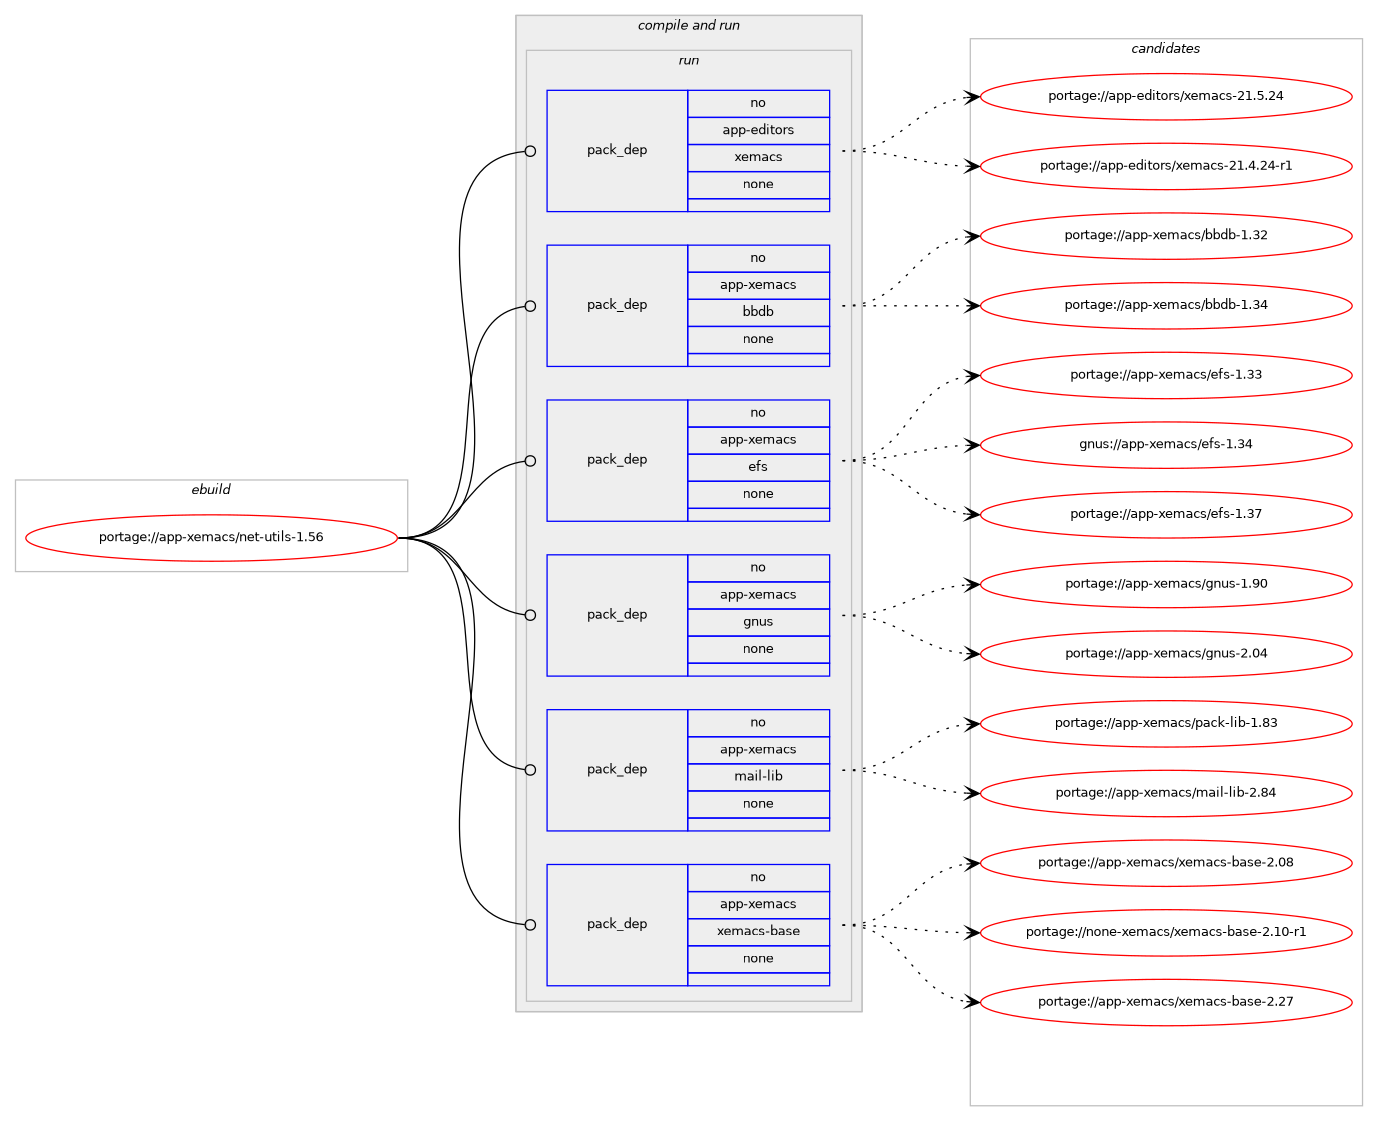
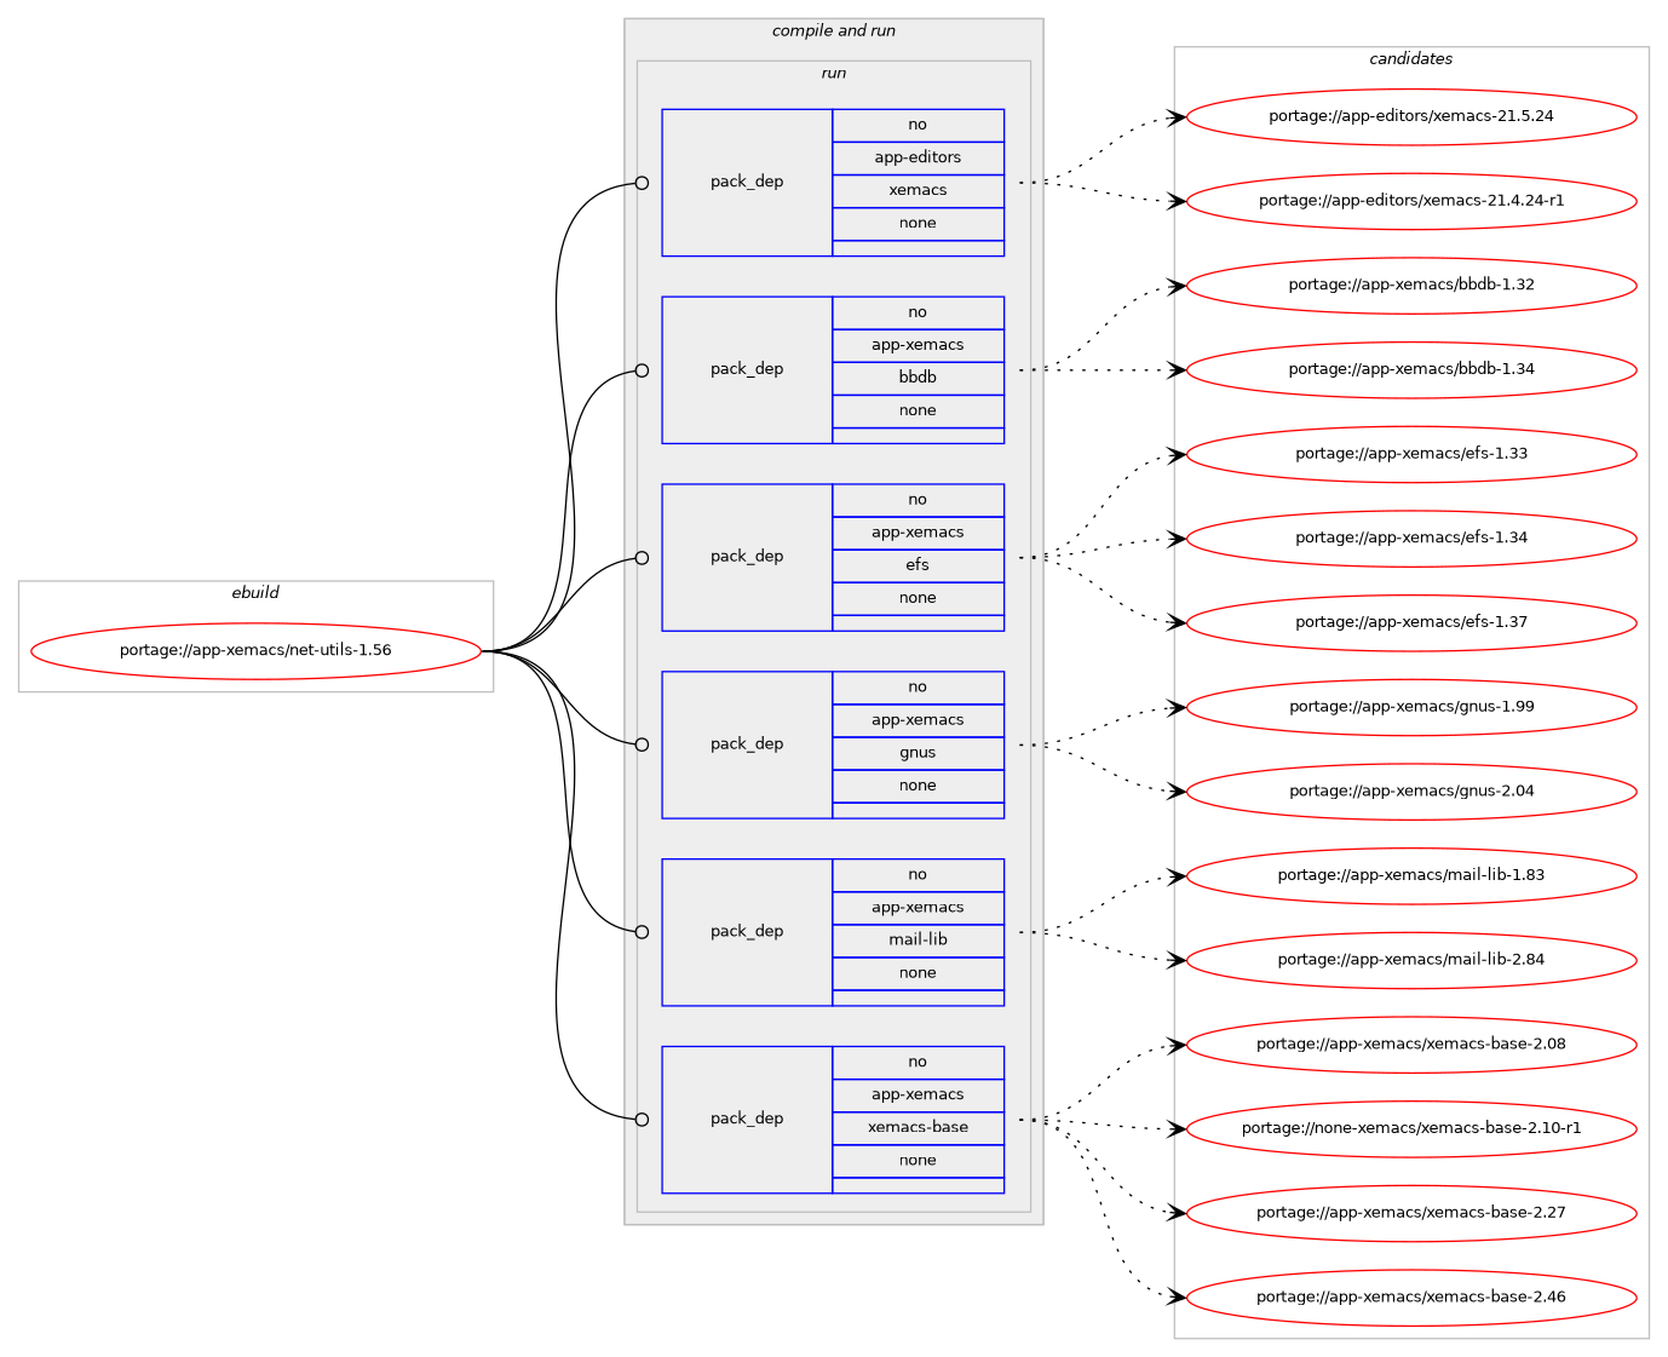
  digraph {
    compound=true
    concentrate=true
    fontname=Helvetica
    fontsize=10
    newrank=true
    rankdir=LR
    ranksep=1.5
    node [color=red fontname=Helvetica fontsize=10]
    edge [arrowhead=vee headport=w style=dotted tailport=e weight=100]
    n1 [label="portage://app-xemacs/net-utils-1.56" width=4]
    n2 [color=blue label=<<TABLE BORDER="0" CELLBORDER="1" CELLSPACING="0" CELLPADDING="4" WIDTH="220"><TR><TD ROWSPAN="6" CELLPADDING="30">pack_dep</TD></TR><TR><TD WIDTH="110">no</TD></TR><TR><TD>app-editors</TD></TR><TR><TD>xemacs</TD></TR><TR><TD>none</TD></TR><TR><TD></TD></TR></TABLE>> shape=none]
    n3 [color=blue label=<<TABLE BORDER="0" CELLBORDER="1" CELLSPACING="0" CELLPADDING="4" WIDTH="220"><TR><TD ROWSPAN="6" CELLPADDING="30">pack_dep</TD></TR><TR><TD WIDTH="110">no</TD></TR><TR><TD>app-xemacs</TD></TR><TR><TD>bbdb</TD></TR><TR><TD>none</TD></TR><TR><TD></TD></TR></TABLE>> shape=none]
    n4 [color=blue label=<<TABLE BORDER="0" CELLBORDER="1" CELLSPACING="0" CELLPADDING="4" WIDTH="220"><TR><TD ROWSPAN="6" CELLPADDING="30">pack_dep</TD></TR><TR><TD WIDTH="110">no</TD></TR><TR><TD>app-xemacs</TD></TR><TR><TD>efs</TD></TR><TR><TD>none</TD></TR><TR><TD></TD></TR></TABLE>> shape=none]
    n5 [color=blue label=<<TABLE BORDER="0" CELLBORDER="1" CELLSPACING="0" CELLPADDING="4" WIDTH="220"><TR><TD ROWSPAN="6" CELLPADDING="30">pack_dep</TD></TR><TR><TD WIDTH="110">no</TD></TR><TR><TD>app-xemacs</TD></TR><TR><TD>gnus</TD></TR><TR><TD>none</TD></TR><TR><TD></TD></TR></TABLE>> shape=none]
    n6 [color=blue label=<<TABLE BORDER="0" CELLBORDER="1" CELLSPACING="0" CELLPADDING="4" WIDTH="220"><TR><TD ROWSPAN="6" CELLPADDING="30">pack_dep</TD></TR><TR><TD WIDTH="110">no</TD></TR><TR><TD>app-xemacs</TD></TR><TR><TD>mail-lib</TD></TR><TR><TD>none</TD></TR><TR><TD></TD></TR></TABLE>> shape=none]
    n7 [color=blue label=<<TABLE BORDER="0" CELLBORDER="1" CELLSPACING="0" CELLPADDING="4" WIDTH="220"><TR><TD ROWSPAN="6" CELLPADDING="30">pack_dep</TD></TR><TR><TD WIDTH="110">no</TD></TR><TR><TD>app-xemacs</TD></TR><TR><TD>xemacs-base</TD></TR><TR><TD>none</TD></TR><TR><TD></TD></TR></TABLE>> shape=none]
    n8 [label="portage://app-editors/xemacs-21.5.24" width=4]
    n9 [label="portage://app-editors/xemacs-21.4.24-r1" width=4]
    n10 [label="portage://app-xemacs/bbdb-1.32" width=4]
    n11 [label="portage://app-xemacs/bbdb-1.34" width=4]
    n12 [label="portage://app-xemacs/efs-1.33" width=4]
-   n13 [label="gnus://app-xemacs/efs-1.34" width=4]
+   n13 [label="portage://app-xemacs/efs-1.34" width=4]
    n14 [label="portage://app-xemacs/efs-1.37" width=4]
-   n15 [label="portage://app-xemacs/gnus-1.90" width=4]
+   n15 [label="portage://app-xemacs/gnus-1.99" width=4]
    n16 [label="portage://app-xemacs/gnus-2.04" width=4]
-   n17 [label="portage://app-xemacs/pack-lib-1.83" width=4]
+   n17 [label="portage://app-xemacs/mail-lib-1.83" width=4]
    n18 [label="portage://app-xemacs/mail-lib-2.84" width=4]
    n19 [label="portage://app-xemacs/xemacs-base-2.08" width=4]
    n20 [label="portage://none-xemacs/xemacs-base-2.10-r1" width=4]
    n21 [label="portage://app-xemacs/xemacs-base-2.27" width=4]
+   n22 [label="portage://app-xemacs/xemacs-base-2.46" width=4]
    subgraph cluster_1 {
      color=gray
      label=<<i>ebuild</i>>
      rank=same
      n1
    }
    subgraph cluster_2 {
      color=gray
      label=<<i>dependencies</i>>
      subgraph cluster_3 {
        color=gray
        fillcolor="#eeeeee"
        label=<<i>compile</i>>
        style=filled
      }
      subgraph cluster_4 {
        color=gray
        fillcolor="#eeeeee"
        label=<<i>compile and run</i>>
        style=filled
      }
      subgraph cluster_5 {
        color=gray
        fillcolor="#eeeeee"
        label=<<i>run</i>>
        style=filled
        subgraph sub_6 {
          color=gray
          fillcolor="#eeeeee"
          label=<<i>run</i>>
          style=filled
          n2
        }
        subgraph sub_7 {
          color=gray
          fillcolor="#eeeeee"
          label=<<i>run</i>>
          style=filled
          n3
        }
        subgraph sub_8 {
          color=gray
          fillcolor="#eeeeee"
          label=<<i>run</i>>
          style=filled
          n4
        }
        subgraph sub_9 {
          color=gray
          fillcolor="#eeeeee"
          label=<<i>run</i>>
          style=filled
          n5
        }
        subgraph sub_10 {
          color=gray
          fillcolor="#eeeeee"
          label=<<i>run</i>>
          style=filled
          n6
        }
        subgraph sub_11 {
          color=gray
          fillcolor="#eeeeee"
          label=<<i>run</i>>
          style=filled
          n7
        }
      }
    }
    subgraph cluster_12 {
      color=gray
      label=<<i>candidates</i>>
      rank=same
      subgraph sub_13 {
        color=black
        label=<<i>candidates</i>>
        nodesep=1
        rank=same
        n8
        n9
      }
      subgraph sub_14 {
        color=black
        label=<<i>candidates</i>>
        nodesep=1
        rank=same
        n10
        n11
      }
      subgraph sub_15 {
        color=black
        label=<<i>candidates</i>>
        nodesep=1
        rank=same
        n12
        n13
        n14
      }
      subgraph sub_16 {
        color=black
        label=<<i>candidates</i>>
        nodesep=1
        rank=same
        n15
        n16
      }
      subgraph sub_17 {
        color=black
        label=<<i>candidates</i>>
        nodesep=1
        rank=same
        n17
        n18
      }
      subgraph sub_18 {
        color=black
        label=<<i>candidates</i>>
        nodesep=1
        rank=same
        n19
        n20
        n21
+       n22
      }
    }
    n1 -> n2 [arrowhead=odot style=solid weight=20]
    n1 -> n3 [arrowhead=odot style=solid weight=20]
    n1 -> n4 [arrowhead=odot style=solid weight=20]
    n1 -> n5 [arrowhead=odot style=solid weight=20]
    n1 -> n6 [arrowhead=odot style=solid weight=20]
    n1 -> n7 [arrowhead=odot style=solid weight=20]
    n2 -> n8
    n2 -> n9
    n3 -> n10
    n3 -> n11
    n4 -> n12
    n4 -> n13
    n4 -> n14
    n5 -> n15
    n5 -> n16
    n6 -> n17
    n6 -> n18
    n7 -> n19
    n7 -> n20
    n7 -> n21
+   n7 -> n22
  }
